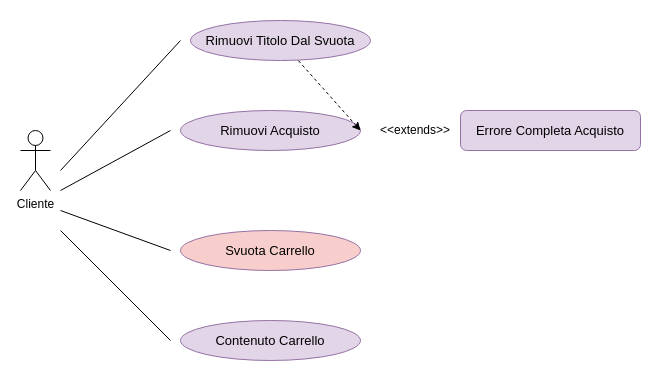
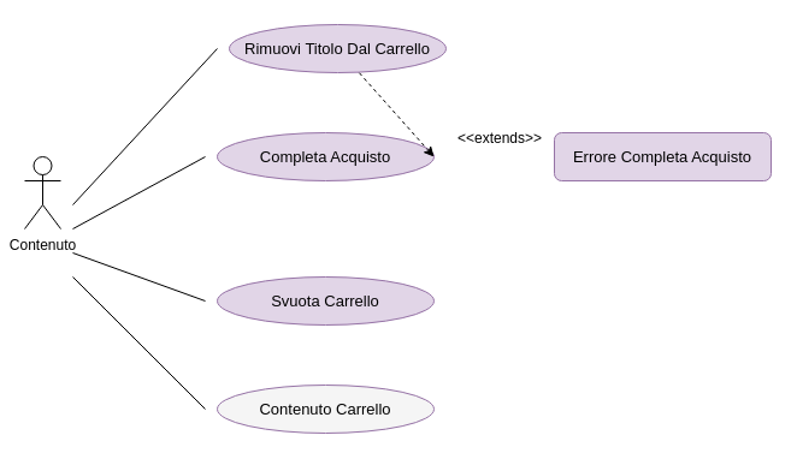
  <mxCell id="0" />
  <mxCell id="1" parent="0" />
- <mxCell id="2" value="Cliente" style="shape=umlActor;verticalLabelPosition=bottom;verticalAlign=top;html=1;outlineConnect=0;" parent="1" vertex="1"><mxGeometry x="20" y="130" width="30" height="60" as="geometry" /></mxCell>
- <mxCell id="3" value="&lt;font style=&quot;font-size: 13px&quot;&gt;Rimuovi Titolo Dal Svuota&lt;/font&gt;" style="ellipse;whiteSpace=wrap;html=1;fillColor=#e1d5e7;strokeColor=#9673a6;" parent="1" vertex="1"><mxGeometry x="190" y="20" width="180" height="40" as="geometry" /></mxCell>
- <mxCell id="4" value="&lt;font style=&quot;font-size: 13px&quot;&gt;Rimuovi Acquisto&lt;/font&gt;" style="ellipse;whiteSpace=wrap;html=1;fillColor=#e1d5e7;strokeColor=#9673a6;" parent="1" vertex="1"><mxGeometry x="180" y="110" width="180" height="40" as="geometry" /></mxCell>
- <mxCell id="5" value="&lt;font style=&quot;font-size: 13px&quot;&gt;Svuota Carrello&lt;/font&gt;" style="ellipse;whiteSpace=wrap;html=1;fillColor=#f8cecc;strokeColor=#9673a6;" parent="1" vertex="1"><mxGeometry x="180" y="230" width="180" height="40" as="geometry" /></mxCell>
+ <mxCell id="2" value="Contenuto" style="shape=umlActor;verticalLabelPosition=bottom;verticalAlign=top;html=1;outlineConnect=0;" parent="1" vertex="1"><mxGeometry x="20" y="130" width="30" height="60" as="geometry" /></mxCell>
+ <mxCell id="3" value="&lt;font style=&quot;font-size: 13px&quot;&gt;Rimuovi Titolo Dal Carrello&lt;/font&gt;" style="ellipse;whiteSpace=wrap;html=1;fillColor=#e1d5e7;strokeColor=#9673a6;" parent="1" vertex="1"><mxGeometry x="190" y="20" width="180" height="40" as="geometry" /></mxCell>
+ <mxCell id="4" value="&lt;font style=&quot;font-size: 13px&quot;&gt;Completa Acquisto&lt;/font&gt;" style="ellipse;whiteSpace=wrap;html=1;fillColor=#e1d5e7;strokeColor=#9673a6;" parent="1" vertex="1"><mxGeometry x="180" y="110" width="180" height="40" as="geometry" /></mxCell>
+ <mxCell id="5" value="&lt;font style=&quot;font-size: 13px&quot;&gt;Svuota Carrello&lt;/font&gt;" style="ellipse;whiteSpace=wrap;html=1;fillColor=#e1d5e7;strokeColor=#9673a6;" parent="1" vertex="1"><mxGeometry x="180" y="230" width="180" height="40" as="geometry" /></mxCell>
  <mxCell id="6" value="" style="endArrow=none;html=1;rounded=0;fontSize=13;" parent="1" edge="1"><mxGeometry width="50" height="50" relative="1" as="geometry"><mxPoint x="60" y="210" as="sourcePoint" /><mxPoint x="170" y="250" as="targetPoint" /></mxGeometry></mxCell>
  <mxCell id="7" value="" style="endArrow=none;html=1;rounded=0;fontSize=13;" parent="1" edge="1"><mxGeometry width="50" height="50" relative="1" as="geometry"><mxPoint x="60" y="190" as="sourcePoint" /><mxPoint x="170" y="130" as="targetPoint" /></mxGeometry></mxCell>
  <mxCell id="8" value="" style="endArrow=none;html=1;rounded=0;fontSize=13;" parent="1" edge="1"><mxGeometry width="50" height="50" relative="1" as="geometry"><mxPoint x="60" y="170" as="sourcePoint" /><mxPoint x="180" y="40" as="targetPoint" /></mxGeometry></mxCell>
- <mxCell id="9" value="&lt;font style=&quot;font-size: 13px&quot;&gt;Contenuto Carrello&lt;/font&gt;" style="ellipse;whiteSpace=wrap;html=1;fillColor=#e1d5e7;strokeColor=#9673a6;" parent="1" vertex="1"><mxGeometry x="180" y="320" width="180" height="40" as="geometry" /></mxCell>
+ <mxCell id="9" value="&lt;font style=&quot;font-size: 13px&quot;&gt;Contenuto Carrello&lt;/font&gt;" style="ellipse;whiteSpace=wrap;html=1;fillColor=#f5f5f5;strokeColor=#9673a6;" parent="1" vertex="1"><mxGeometry x="180" y="320" width="180" height="40" as="geometry" /></mxCell>
  <mxCell id="10" value="" style="endArrow=none;html=1;rounded=0;fontSize=13;" parent="1" edge="1"><mxGeometry width="50" height="50" relative="1" as="geometry"><mxPoint x="60" y="230" as="sourcePoint" /><mxPoint x="170" y="340" as="targetPoint" /></mxGeometry></mxCell>
  <mxCell id="11" value="&lt;font style=&quot;font-size: 13px&quot;&gt;Errore Completa Acquisto&lt;/font&gt;" style="whiteSpace=wrap;html=1;fillColor=#e1d5e7;strokeColor=#9673a6;rounded=1;" parent="1" vertex="1"><mxGeometry x="460" y="110" width="180" height="40" as="geometry" /></mxCell>
  <mxCell id="12" value="" style="endArrow=none;dashed=1;html=1;rounded=0;startArrow=classic;startFill=1;exitX=1;exitY=0.5;exitDx=0;exitDy=0;" parent="1" source="4" target="3" edge="1"><mxGeometry width="50" height="50" relative="1" as="geometry"><mxPoint x="330" y="250" as="sourcePoint" /><mxPoint x="380" y="200" as="targetPoint" /></mxGeometry></mxCell>
- <mxCell id="13" value="&amp;lt;&amp;lt;extends&amp;gt;&amp;gt;" style="text;html=1;strokeColor=none;fillColor=none;align=center;verticalAlign=middle;whiteSpace=wrap;rounded=0;" parent="1" vertex="1"><mxGeometry x="380" y="115" width="70" height="30" as="geometry" /></mxCell>
+ <mxCell id="13" value="&amp;lt;&amp;lt;extends&amp;gt;&amp;gt;" style="text;html=1;strokeColor=none;fillColor=none;align=center;verticalAlign=middle;whiteSpace=wrap;rounded=0;" parent="1" vertex="1"><mxGeometry x="380" y="100" width="70" height="30" as="geometry" /></mxCell>
